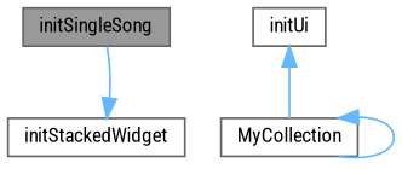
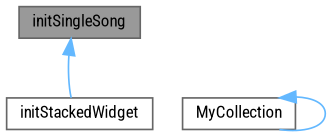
  digraph {
    fontname="Roboto Condensed"
    rankdir=TB
    node [color=grey40 fillcolor=white fontname="Roboto Condensed" fontsize=10 shape=box style=filled]
    edge [color=steelblue1 dir=back fontname="Roboto Condensed" fontsize=10 labelfontname=Helvetica labelfontsize=10 style=solid]
    n1 [color=gray40 fillcolor=grey60 fontcolor=black height=0.2 label=initSingleSong width=0.4]
    n2 [height=0.2 label=initStackedWidget width=0.4]
-   n3 [height=0.2 label=initUi width=0.4]
    n4 [height=0.2 label=MyCollection width=0.4]
-   n2 -> n1
-   n3 -> n4
+   n1 -> n2
    n4 -> n4
  }
